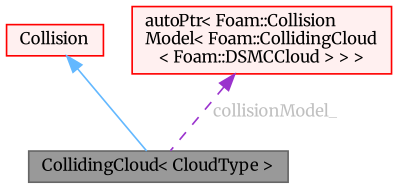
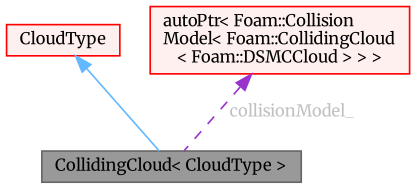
  digraph {
    rankdir=TB
    fontname=Merriweather
    node [color=red fillcolor="#FFF0F0" fontname=Merriweather fontsize=10 shape=box style=filled]
    edge [dir=back fontname=Merriweather fontsize=10 labelfontname=Helvetica labelfontsize=10]
    n1 [color=gray40 fillcolor=grey60 fontcolor=black height=0.2 label="CollidingCloud\< CloudType \>" width=0.4]
-   n2 [height=0.2 label=Collision width=0.4]
+   n2 [height=0.2 label=CloudType width=0.4]
    n3 [height=0.2 label="autoPtr\< Foam::Collision\lModel\< Foam::CollidingCloud\l\< Foam::DSMCCloud \> \> \>" width=0.4]
    n2 -> n1 [color=steelblue1 style=solid]
    n3 -> n1 [color=darkorchid3 fontcolor=grey label=" collisionModel_" style=dashed]
  }
